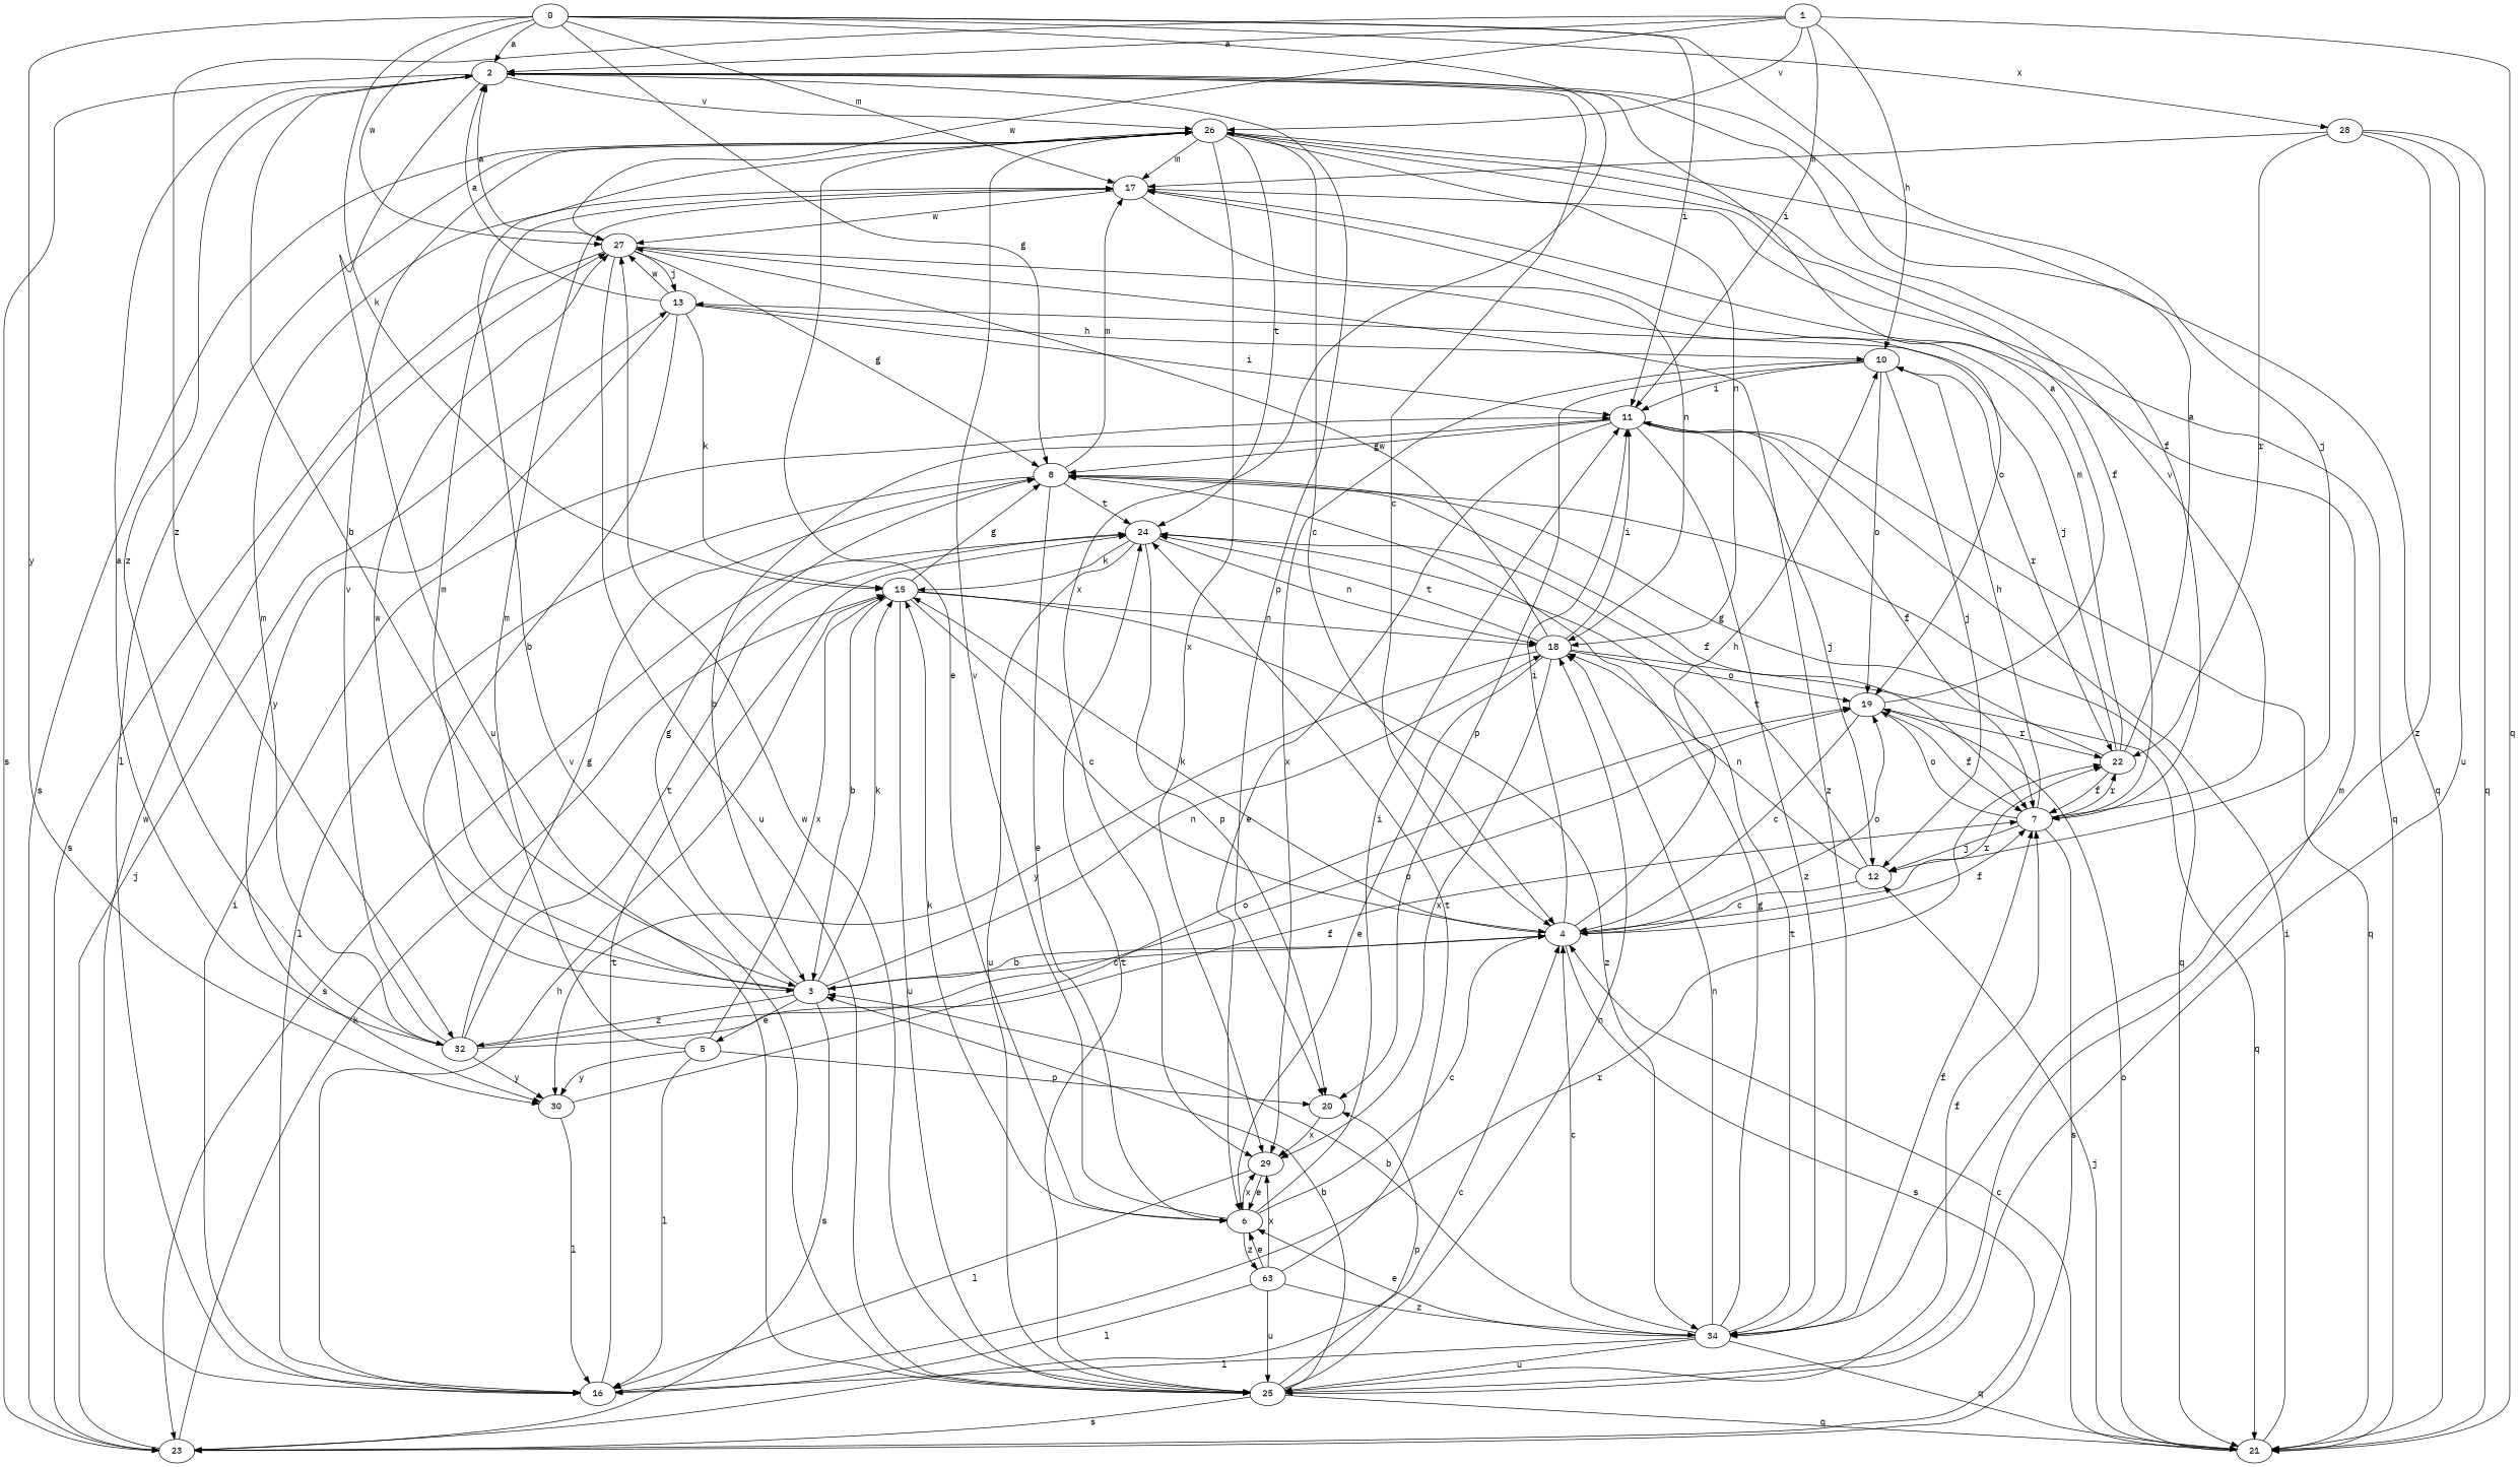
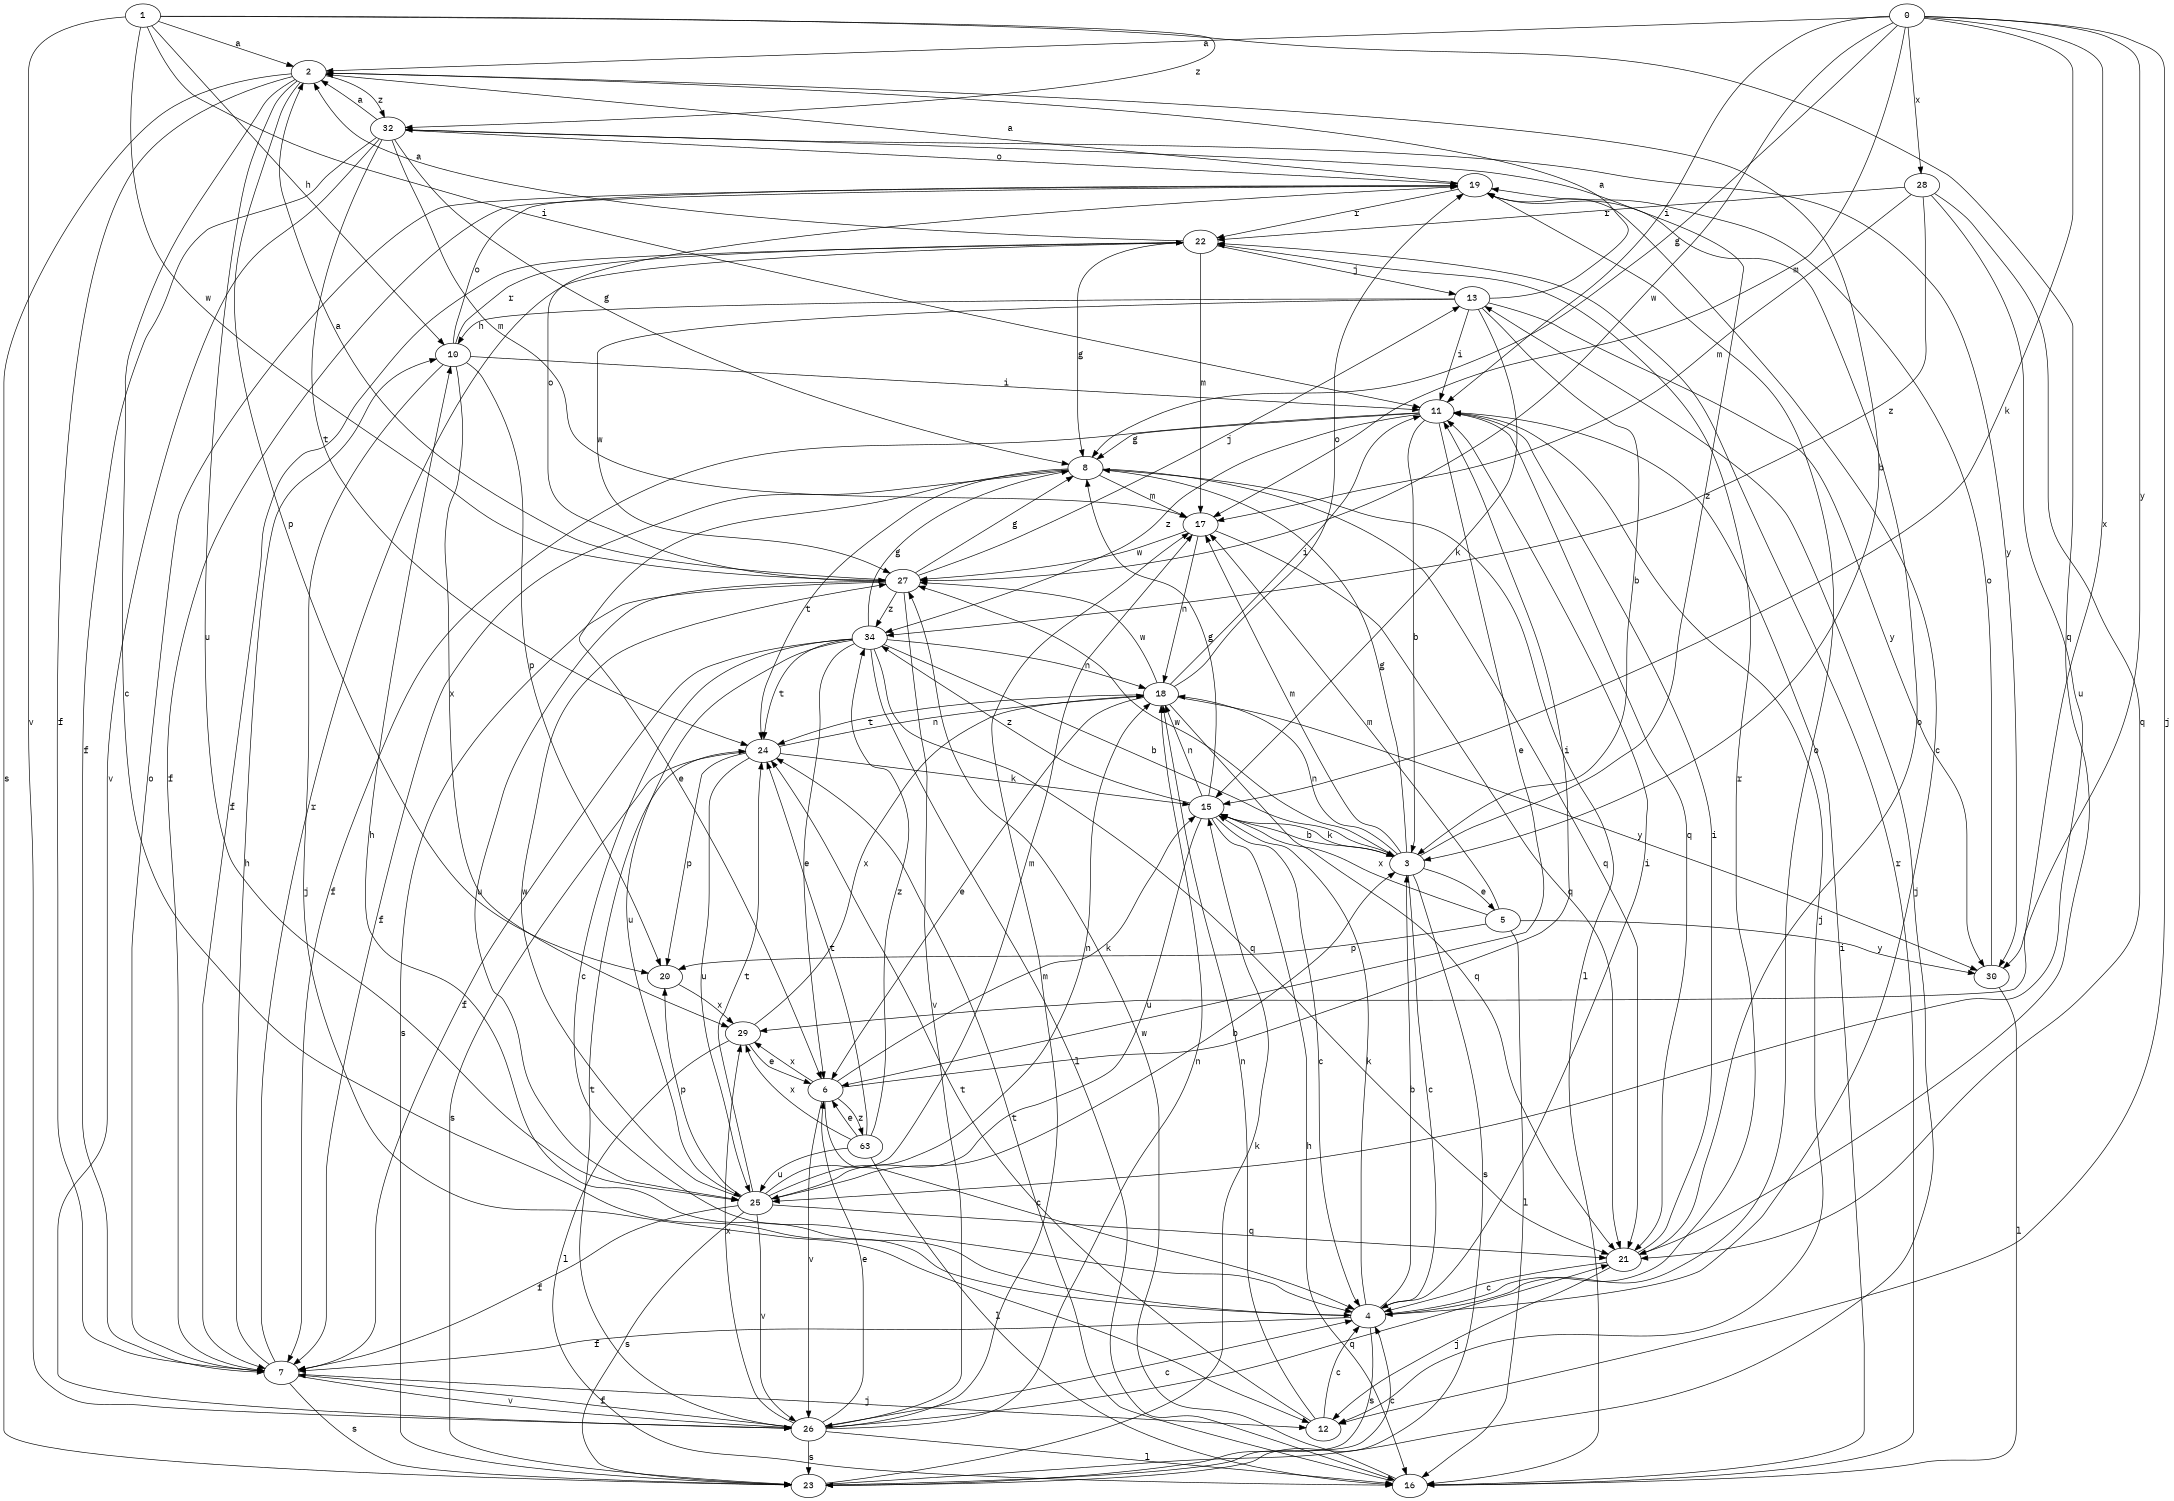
  strict digraph {
    fontname="IBM Plex Mono"
    node [fontname="IBM Plex Mono"]
    edge [fontname="IBM Plex Mono"]
    0
    2
    8
    11
    12
    15
    17
    27
    28
    29
    30
    26
    32
    3
    4
    7
    20
    23
    25
    21
    16
    6
    24
    34
    18
    19
    13
    22
    1
    10
    5
    n32 [label=63]
    0 -> 2 [label=a]
    0 -> 8 [label=g]
    0 -> 11 [label=i]
    0 -> 12 [label=j]
    0 -> 15 [label=k]
    0 -> 17 [label=m]
    0 -> 27 [label=w]
    0 -> 28 [label=x]
    0 -> 29 [label=x]
    0 -> 30 [label=y]
-   2 -> 26 [label=v]
+   27 -> 26 [label=v]
    2 -> 32 [label=z]
    2 -> 3 [label=b]
    2 -> 4 [label=c]
    2 -> 7 [label=f]
    2 -> 20 [label=p]
    2 -> 23 [label=s]
    2 -> 25 [label=u]
    8 -> 17 [label=m]
    8 -> 7 [label=f]
    8 -> 21 [label=q]
    8 -> 16 [label=l]
    8 -> 6 [label=e]
    8 -> 24 [label=t]
    11 -> 8 [label=g]
    11 -> 12 [label=j]
    11 -> 3 [label=b]
    11 -> 7 [label=f]
    11 -> 21 [label=q]
    11 -> 6 [label=e]
    11 -> 34 [label=z]
    12 -> 4 [label=c]
    12 -> 24 [label=t]
    12 -> 18 [label=n]
    15 -> 8 [label=g]
    15 -> 3 [label=b]
    15 -> 4 [label=c]
    15 -> 25 [label=u]
    15 -> 16 [label=h]
    15 -> 34 [label=z]
    15 -> 18 [label=n]
    17 -> 27 [label=w]
    17 -> 21 [label=q]
    17 -> 18 [label=n]
    27 -> 2 [label=a]
    27 -> 8 [label=g]
    27 -> 23 [label=s]
    27 -> 25 [label=u]
    27 -> 34 [label=z]
    27 -> 19 [label=o]
    27 -> 13 [label=j]
    28 -> 17 [label=m]
    28 -> 25 [label=u]
    28 -> 21 [label=q]
    28 -> 34 [label=z]
    28 -> 22 [label=r]
    29 -> 16 [label=l]
    29 -> 6 [label=e]
    30 -> 16 [label=l]
    30 -> 19 [label=o]
    26 -> 17 [label=m]
    26 -> 29 [label=x]
    26 -> 4 [label=c]
    26 -> 7 [label=f]
    26 -> 23 [label=s]
    26 -> 21 [label=q]
    26 -> 16 [label=l]
    26 -> 6 [label=e]
    26 -> 24 [label=t]
    26 -> 18 [label=n]
    32 -> 2 [label=a]
    32 -> 8 [label=g]
    32 -> 17 [label=m]
    32 -> 30 [label=y]
    32 -> 26 [label=v]
    32 -> 7 [label=f]
    32 -> 24 [label=t]
    32 -> 19 [label=o]
    3 -> 8 [label=g]
    3 -> 15 [label=k]
    3 -> 17 [label=m]
    3 -> 27 [label=w]
    3 -> 32 [label=z]
    3 -> 4 [label=c]
    3 -> 23 [label=s]
    3 -> 18 [label=n]
    3 -> 5 [label=e]
    4 -> 11 [label=i]
    4 -> 15 [label=k]
    4 -> 3 [label=b]
    4 -> 7 [label=f]
    4 -> 23 [label=s]
    4 -> 19 [label=o]
    4 -> 22 [label=r]
    4 -> 10 [label=h]
    7 -> 12 [label=j]
    7 -> 26 [label=v]
    7 -> 23 [label=s]
    7 -> 19 [label=o]
    7 -> 22 [label=r]
    7 -> 10 [label=h]
    20 -> 29 [label=x]
    23 -> 15 [label=k]
    23 -> 4 [label=c]
    23 -> 13 [label=j]
    25 -> 17 [label=m]
    25 -> 27 [label=w]
    25 -> 26 [label=v]
    25 -> 3 [label=b]
    25 -> 7 [label=f]
    25 -> 20 [label=p]
    25 -> 23 [label=s]
    25 -> 21 [label=q]
    25 -> 24 [label=t]
    25 -> 18 [label=n]
    21 -> 11 [label=i]
    21 -> 12 [label=j]
    21 -> 4 [label=c]
    21 -> 19 [label=o]
    16 -> 11 [label=i]
    16 -> 27 [label=w]
    16 -> 24 [label=t]
    16 -> 22 [label=r]
    6 -> 11 [label=i]
    6 -> 15 [label=k]
    6 -> 29 [label=x]
    6 -> 26 [label=v]
    6 -> 4 [label=c]
    6 -> n32 [label=z]
    24 -> 15 [label=k]
    24 -> 20 [label=p]
    24 -> 23 [label=s]
    24 -> 25 [label=u]
    24 -> 18 [label=n]
    34 -> 8 [label=g]
    34 -> 3 [label=b]
    34 -> 4 [label=c]
    34 -> 7 [label=f]
    34 -> 25 [label=u]
    34 -> 21 [label=q]
    34 -> 16 [label=l]
    34 -> 6 [label=e]
    34 -> 24 [label=t]
    34 -> 18 [label=n]
    18 -> 11 [label=i]
    18 -> 27 [label=w]
-   18 -> 29 [label=x]
+   29 -> 18 [label=x]
    18 -> 30 [label=y]
    18 -> 21 [label=q]
    18 -> 6 [label=e]
    18 -> 24 [label=t]
    18 -> 19 [label=o]
    19 -> 2 [label=a]
    19 -> 4 [label=c]
    19 -> 7 [label=f]
    19 -> 22 [label=r]
    13 -> 2 [label=a]
    13 -> 11 [label=i]
    13 -> 15 [label=k]
    13 -> 27 [label=w]
    13 -> 30 [label=y]
    13 -> 3 [label=b]
    13 -> 10 [label=h]
    22 -> 2 [label=a]
    22 -> 8 [label=g]
    22 -> 17 [label=m]
    22 -> 7 [label=f]
    22 -> 13 [label=j]
    1 -> 2 [label=a]
    1 -> 11 [label=i]
    1 -> 27 [label=w]
    1 -> 26 [label=v]
    1 -> 32 [label=z]
    1 -> 21 [label=q]
    1 -> 10 [label=h]
    10 -> 11 [label=i]
    10 -> 12 [label=j]
    10 -> 29 [label=x]
    10 -> 20 [label=p]
    10 -> 19 [label=o]
    10 -> 22 [label=r]
    5 -> 15 [label=x]
    5 -> 17 [label=m]
    5 -> 30 [label=y]
    5 -> 20 [label=p]
    5 -> 16 [label=l]
    n32 -> 29 [label=x]
    n32 -> 25 [label=u]
    n32 -> 16 [label=l]
    n32 -> 6 [label=e]
    n32 -> 24 [label=t]
    n32 -> 34 [label=z]
  }
